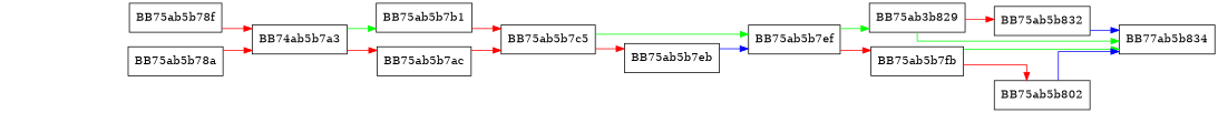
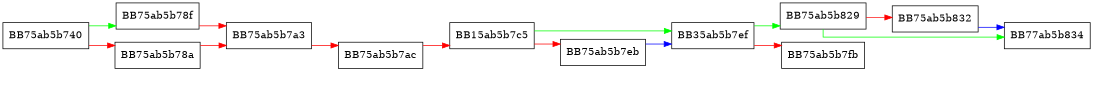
  digraph {
    fontname="DejaVu Serif"
    rankdir=LR
    splines=ortho
    node [fontname="DejaVu Serif" shape=box]
    edge [color=red fontname="DejaVu Serif"]
+   BB75ab5b740
    BB75ab5b78f
    BB75ab5b78a
-   BB75ab5b7a3 [label=BB74ab5b7a3]
-   BB75ab5b7b1
+   BB75ab5b7a3
    BB75ab5b7ac
-   BB75ab5b7c5
-   BB75ab5b7ef
+   BB75ab5b7c5 [label=BB15ab5b7c5]
+   BB75ab5b7ef [label=BB35ab5b7ef]
    BB75ab5b7eb
-   BB75ab5b829 [label=BB75ab3b829]
+   BB75ab5b829
    BB75ab5b7fb
    n12 [label=BB77ab5b834]
    BB75ab5b832
-   BB75ab5b802
+   BB75ab5b740 -> BB75ab5b78f [color=green]
+   BB75ab5b740 -> BB75ab5b78a
    BB75ab5b78f -> BB75ab5b7a3
    BB75ab5b78a -> BB75ab5b7a3
-   BB75ab5b7a3 -> BB75ab5b7b1 [color=green]
    BB75ab5b7a3 -> BB75ab5b7ac
-   BB75ab5b7b1 -> BB75ab5b7c5
    BB75ab5b7ac -> BB75ab5b7c5
    BB75ab5b7c5 -> BB75ab5b7ef [color=green]
    BB75ab5b7c5 -> BB75ab5b7eb
    BB75ab5b7ef -> BB75ab5b829 [color=green]
    BB75ab5b7ef -> BB75ab5b7fb
    BB75ab5b7eb -> BB75ab5b7ef [color=blue]
    BB75ab5b829 -> n12 [color=green]
    BB75ab5b829 -> BB75ab5b832
-   BB75ab5b7fb -> n12 [color=green]
-   BB75ab5b7fb -> BB75ab5b802
    BB75ab5b832 -> n12 [color=blue]
-   BB75ab5b802 -> n12 [color=blue]
  }
